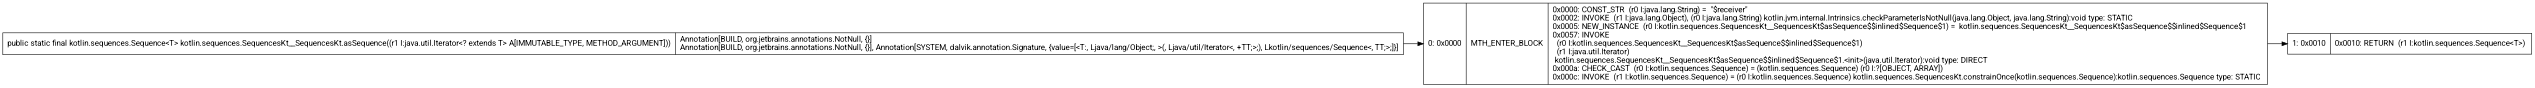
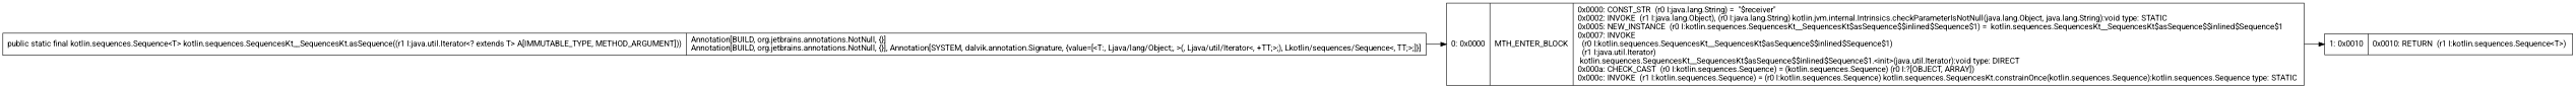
  digraph {
    rankdir=LR
    fontname=Roboto
    node [shape=record fontname=Roboto]
    edge [fontname=Roboto]
-   n1 [label="{0\:\ 0x0000|MTH_ENTER_BLOCK\l|0x0000: CONST_STR  (r0 I:java.lang.String) =  \"$receiver\" \l0x0002: INVOKE  (r1 I:java.lang.Object), (r0 I:java.lang.String) kotlin.jvm.internal.Intrinsics.checkParameterIsNotNull(java.lang.Object, java.lang.String):void type: STATIC \l0x0005: NEW_INSTANCE  (r0 I:kotlin.sequences.SequencesKt__SequencesKt$asSequence$$inlined$Sequence$1) =  kotlin.sequences.SequencesKt__SequencesKt$asSequence$$inlined$Sequence$1 \l0x0057: INVOKE  \l  (r0 I:kotlin.sequences.SequencesKt__SequencesKt$asSequence$$inlined$Sequence$1)\l  (r1 I:java.util.Iterator)\l kotlin.sequences.SequencesKt__SequencesKt$asSequence$$inlined$Sequence$1.\<init\>(java.util.Iterator):void type: DIRECT \l0x000a: CHECK_CAST  (r0 I:kotlin.sequences.Sequence) = (kotlin.sequences.Sequence) (r0 I:?[OBJECT, ARRAY]) \l0x000c: INVOKE  (r1 I:kotlin.sequences.Sequence) = (r0 I:kotlin.sequences.Sequence) kotlin.sequences.SequencesKt.constrainOnce(kotlin.sequences.Sequence):kotlin.sequences.Sequence type: STATIC \l}"]
+   n1 [label="{0\:\ 0x0000|MTH_ENTER_BLOCK\l|0x0000: CONST_STR  (r0 I:java.lang.String) =  \"$receiver\" \l0x0002: INVOKE  (r1 I:java.lang.Object), (r0 I:java.lang.String) kotlin.jvm.internal.Intrinsics.checkParameterIsNotNull(java.lang.Object, java.lang.String):void type: STATIC \l0x0005: NEW_INSTANCE  (r0 I:kotlin.sequences.SequencesKt__SequencesKt$asSequence$$inlined$Sequence$1) =  kotlin.sequences.SequencesKt__SequencesKt$asSequence$$inlined$Sequence$1 \l0x0007: INVOKE  \l  (r0 I:kotlin.sequences.SequencesKt__SequencesKt$asSequence$$inlined$Sequence$1)\l  (r1 I:java.util.Iterator)\l kotlin.sequences.SequencesKt__SequencesKt$asSequence$$inlined$Sequence$1.\<init\>(java.util.Iterator):void type: DIRECT \l0x000a: CHECK_CAST  (r0 I:kotlin.sequences.Sequence) = (kotlin.sequences.Sequence) (r0 I:?[OBJECT, ARRAY]) \l0x000c: INVOKE  (r1 I:kotlin.sequences.Sequence) = (r0 I:kotlin.sequences.Sequence) kotlin.sequences.SequencesKt.constrainOnce(kotlin.sequences.Sequence):kotlin.sequences.Sequence type: STATIC \l}"]
    n2 [label="{1\:\ 0x0010|0x0010: RETURN  (r1 I:kotlin.sequences.Sequence\<T\>) \l}"]
    n3 [label="{public static final kotlin.sequences.Sequence\<T\> kotlin.sequences.SequencesKt__SequencesKt.asSequence((r1 I:java.util.Iterator\<? extends T\> A[IMMUTABLE_TYPE, METHOD_ARGUMENT]))  | Annotation[BUILD, org.jetbrains.annotations.NotNull, \{\}]\lAnnotation[BUILD, org.jetbrains.annotations.NotNull, \{\}], Annotation[SYSTEM, dalvik.annotation.Signature, \{value=[\<T:, Ljava\/lang\/Object;, \>(, Ljava\/util\/Iterator\<, +TT;\>;), Lkotlin\/sequences\/Sequence\<, TT;\>;]\}]\l}"]
    n1 -> n2
    n3 -> n1
  }
